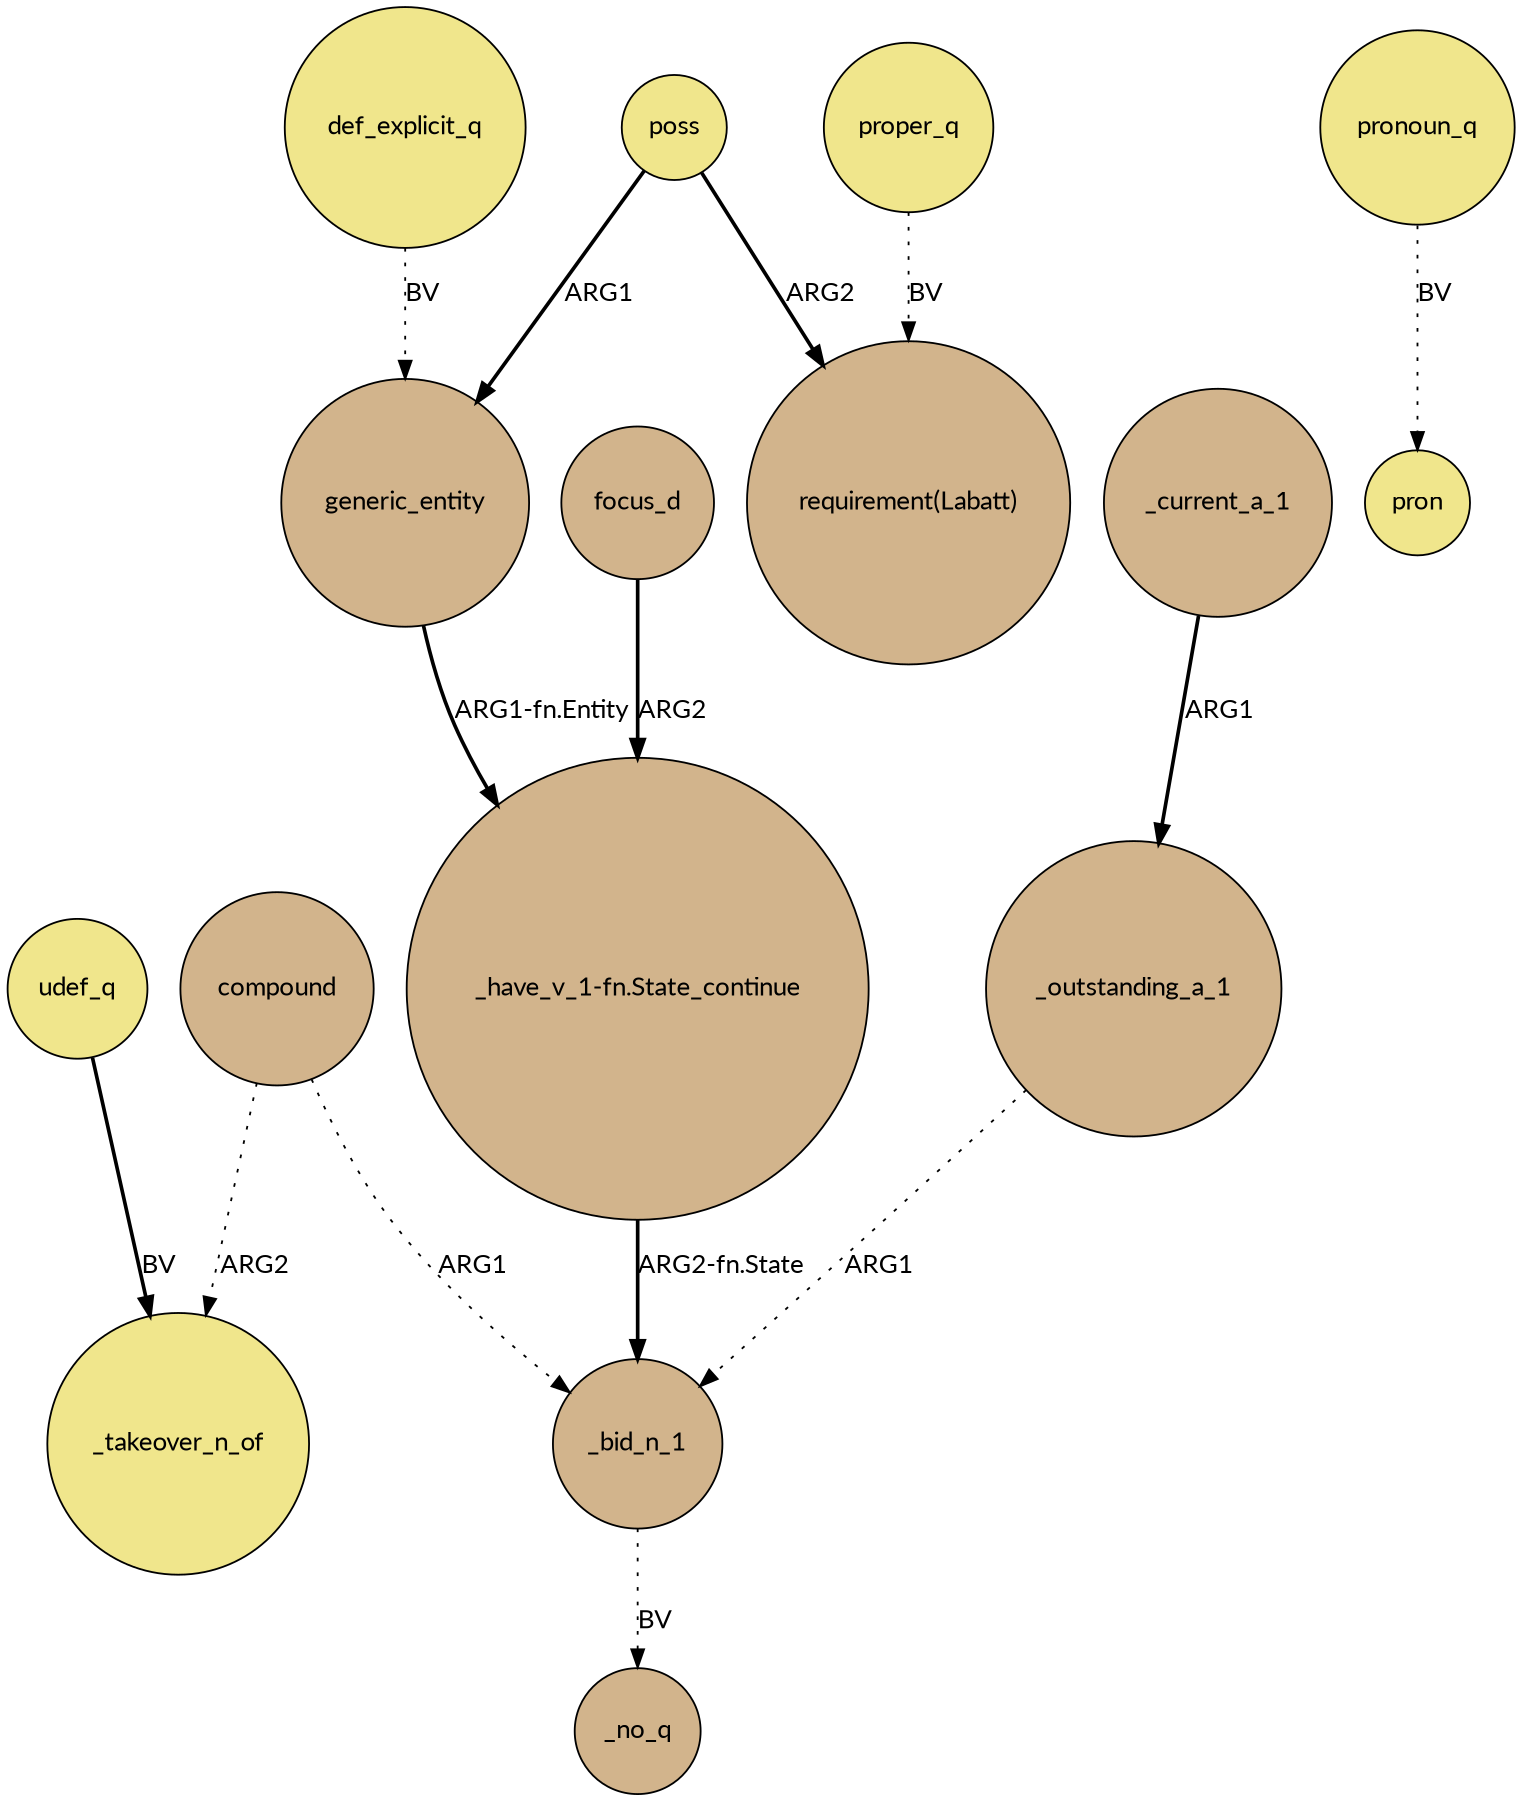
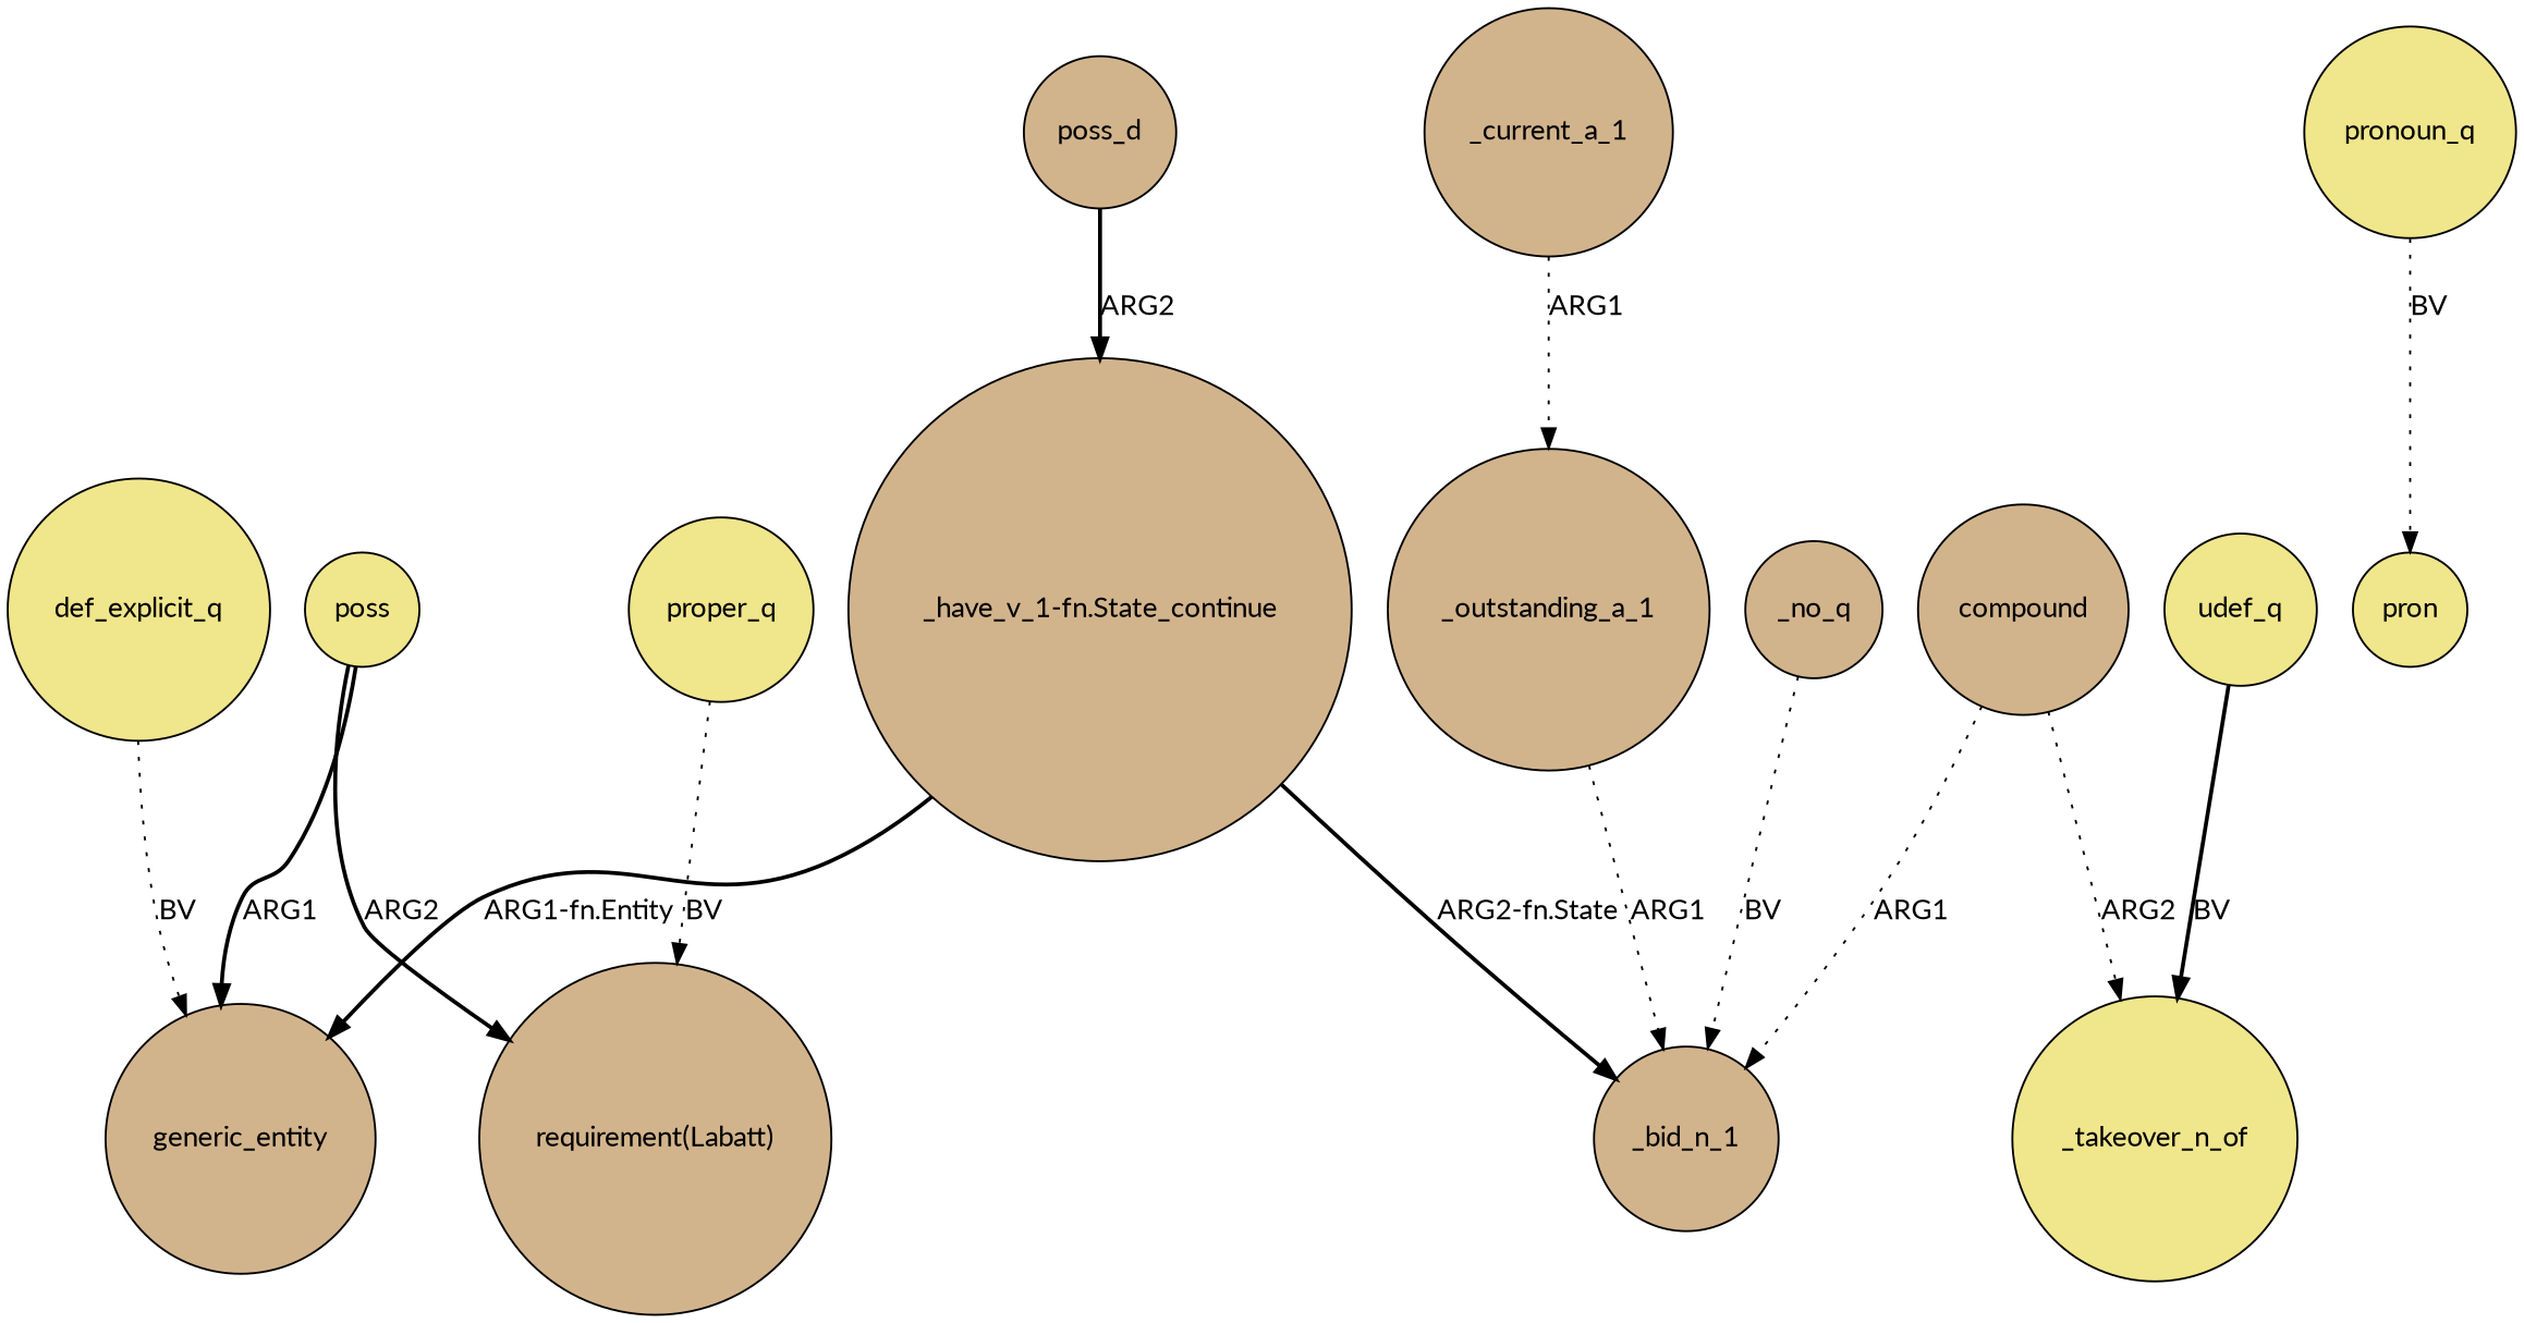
  digraph {
    fontname=Lato
    node [fillcolor=tan fontname=Lato shape=circle style=filled]
    edge [fontname=Lato style=dotted]
    "_have_v_1-fn.State_continue"
    generic_entity
    _bid_n_1
    compound
    _takeover_n_of [fillcolor=khaki]
    def_explicit_q [fillcolor=khaki]
    pron [fillcolor=khaki]
    udef_q [fillcolor=khaki]
    proper_q [fillcolor=khaki]
    n10 [label="requirement(Labatt)"]
    _current_a_1
    _outstanding_a_1
    poss [fillcolor=khaki]
    _no_q
-   focus_d
+   focus_d [label=poss_d]
    pronoun_q [fillcolor=khaki]
-   generic_entity -> "_have_v_1-fn.State_continue" [label="ARG1-fn.Entity" style=bold]
+   "_have_v_1-fn.State_continue" -> generic_entity [label="ARG1-fn.Entity" style=bold]
    "_have_v_1-fn.State_continue" -> _bid_n_1 [label="ARG2-fn.State" style=bold]
    compound -> _bid_n_1 [label=ARG1]
    compound -> _takeover_n_of [label=ARG2]
    def_explicit_q -> generic_entity [label=BV]
    udef_q -> _takeover_n_of [label=BV style=bold]
    proper_q -> n10 [label=BV]
-   _current_a_1 -> _outstanding_a_1 [label=ARG1 style=bold]
+   _current_a_1 -> _outstanding_a_1 [label=ARG1]
    _outstanding_a_1 -> _bid_n_1 [label=ARG1]
    poss -> generic_entity [label=ARG1 style=bold]
    poss -> n10 [label=ARG2 style=bold]
-   _bid_n_1 -> _no_q [label=BV]
+   _no_q -> _bid_n_1 [label=BV]
    focus_d -> "_have_v_1-fn.State_continue" [label=ARG2 style=bold]
    pronoun_q -> pron [label=BV]
  }
